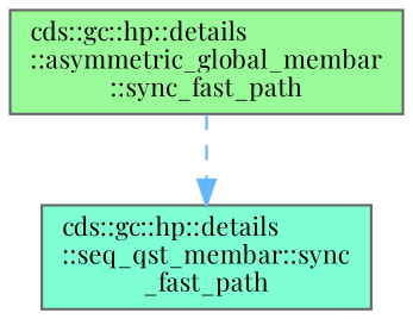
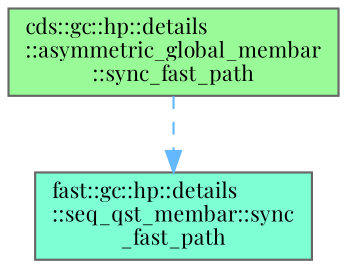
  digraph {
    rankdir=TB
    fontname="Playfair Display"
    node [fontname="Playfair Display" fontsize=10 shape=box style=filled]
    n1 [color=gray40 fillcolor=palegreen fontcolor=black height=0.2 label="cds::gc::hp::details\l::asymmetric_global_membar\l::sync_fast_path" width=0.4]
-   n2 [color=grey40 fillcolor=aquamarine height=0.2 label="cds::gc::hp::details\l::seq_qst_membar::sync\l_fast_path" width=0.4]
+   n2 [color=grey40 fillcolor=aquamarine height=0.2 label="fast::gc::hp::details\l::seq_qst_membar::sync\l_fast_path" width=0.4]
    n1 -> n2 [color=steelblue1 fontname="Playfair Display" fontsize=10 labelfontname=Helvetica labelfontsize=10 style=dashed]
  }
